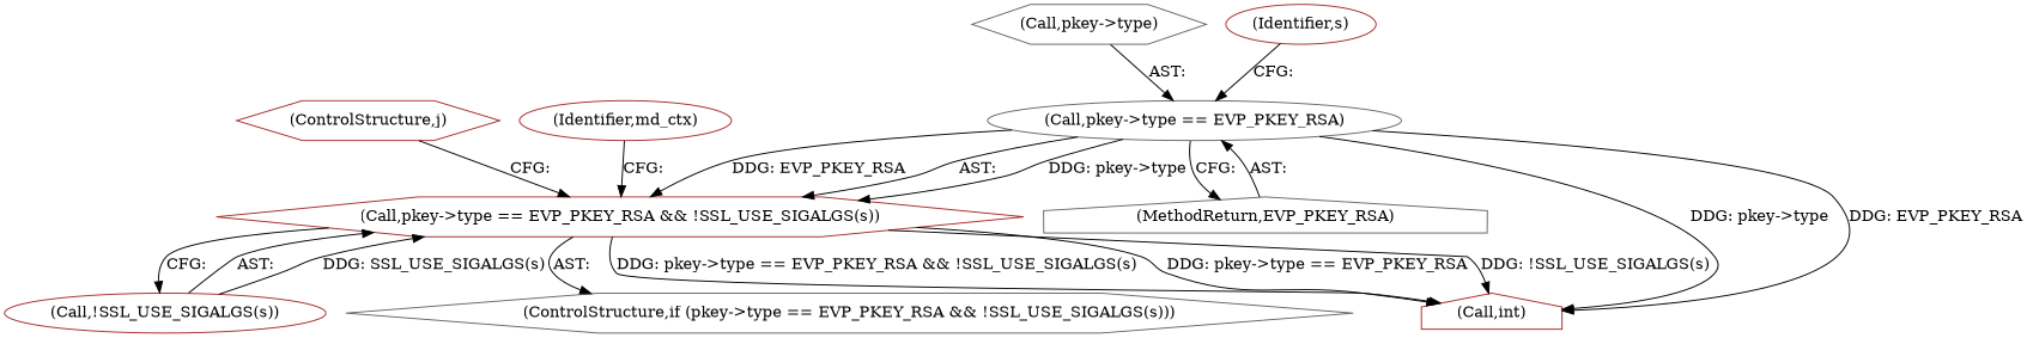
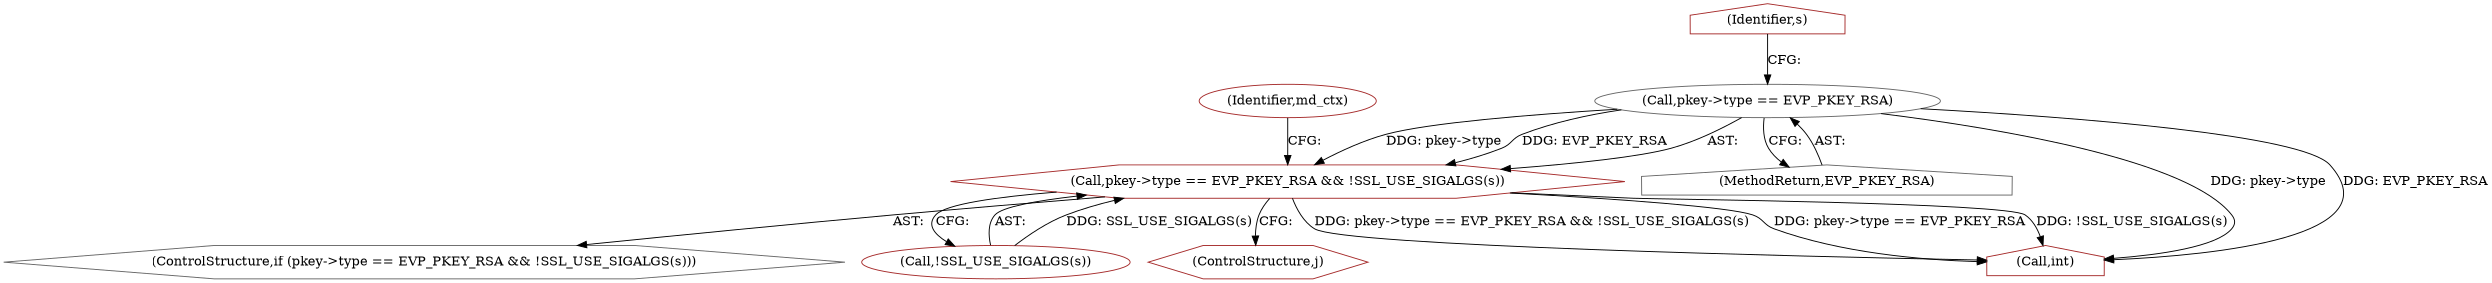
  digraph {
    node [color=brown shape=ellipse]
    n1 [color=gray40 label="(Call,pkey->type == EVP_PKEY_RSA)"]
    n2 [label="(Call,pkey->type == EVP_PKEY_RSA && !SSL_USE_SIGALGS(s))" shape=hexagon]
    n3 [color=gray40 label="(MethodReturn,EVP_PKEY_RSA)" shape=house]
    n4 [label="(Call,int)" shape=house]
    n5 [label="(Call,!SSL_USE_SIGALGS(s))"]
    n6 [color=gray40 label="(ControlStructure,if (pkey->type == EVP_PKEY_RSA && !SSL_USE_SIGALGS(s)))" shape=hexagon]
-   n7 [color=gray40 label="(Call,pkey->type)" shape=hexagon]
    n8 [label="(ControlStructure,j)" shape=hexagon]
-   n9 [label="(Identifier,s)"]
+   n9 [label="(Identifier,s)" shape=house]
    n10 [label="(Identifier,md_ctx)"]
    n1 -> n2 [label="AST: "]
    n1 -> n2 [label="DDG: pkey->type"]
    n1 -> n2 [label="DDG: EVP_PKEY_RSA"]
    n1 -> n3 [label="CFG: "]
    n1 -> n4 [label="DDG: pkey->type"]
    n1 -> n4 [label="DDG: EVP_PKEY_RSA"]
    n2 -> n4 [label="DDG: pkey->type == EVP_PKEY_RSA"]
    n2 -> n4 [label="DDG: !SSL_USE_SIGALGS(s)"]
    n2 -> n4 [label="DDG: pkey->type == EVP_PKEY_RSA && !SSL_USE_SIGALGS(s)"]
    n2 -> n5 [label="CFG: "]
    n2 -> n6 [label="AST: "]
    n3 -> n1 [label="AST: "]
    n5 -> n2 [label="AST: "]
    n5 -> n2 [label="DDG: SSL_USE_SIGALGS(s)"]
-   n7 -> n1 [label="AST: "]
-   n8 -> n2 [label="CFG: "]
+   n2 -> n8 [label="CFG: "]
    n9 -> n1 [label="CFG: "]
    n10 -> n2 [label="CFG: "]
  }
